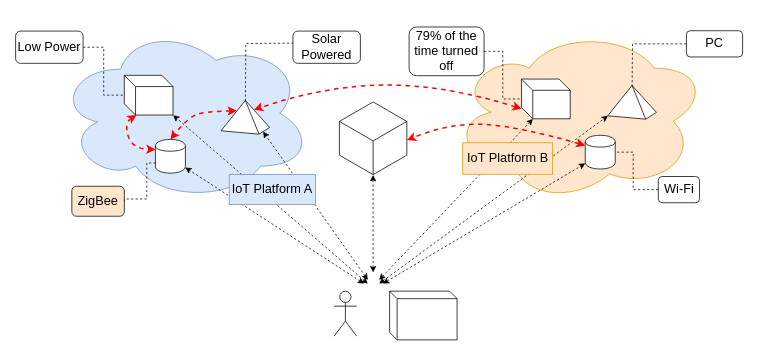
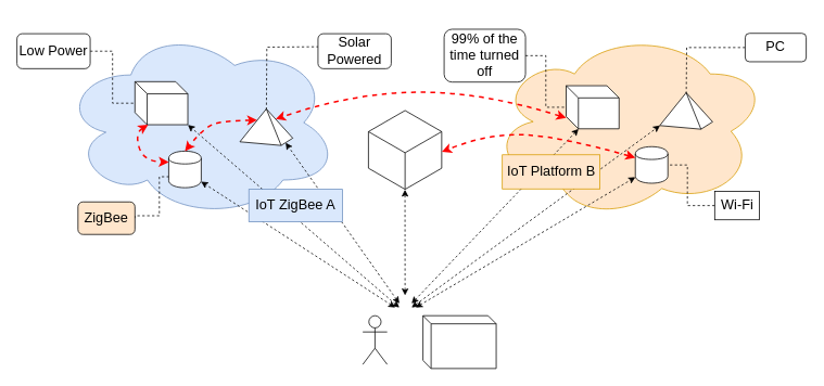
  <mxCell id="0" />
  <mxCell id="1" parent="0" />
  <mxCell id="2" value="" style="shape=umlActor;verticalLabelPosition=bottom;labelBackgroundColor=#ffffff;verticalAlign=top;html=1;outlineConnect=0;" parent="1" vertex="1"><mxGeometry x="445" y="388" width="30" height="60" as="geometry" /></mxCell>
  <mxCell id="3" value="" style="ellipse;shape=cloud;whiteSpace=wrap;html=1;fillColor=#dae8fc;strokeColor=#6c8ebf;" parent="1" vertex="1"><mxGeometry x="75" y="33" width="340" height="235" as="geometry" /></mxCell>
  <mxCell id="4" value="" style="group" parent="1" vertex="1" connectable="0"><mxGeometry x="165" y="100" width="65" height="53" as="geometry" /></mxCell>
  <mxCell id="5" value="" style="shape=cube;whiteSpace=wrap;html=1;boundedLbl=1;backgroundOutline=1;size=15;" parent="4" vertex="1"><mxGeometry width="65" height="53" as="geometry" /></mxCell>
  <mxCell id="6" value="" style="shape=image;html=1;verticalAlign=top;verticalLabelPosition=bottom;labelBackgroundColor=#ffffff;imageAspect=0;aspect=fixed;image=https://cdn3.iconfinder.com/data/icons/wpzoom-developer-icon-set/500/25-128.png" parent="4" vertex="1"><mxGeometry x="29" y="21" width="25" height="25" as="geometry" /></mxCell>
  <mxCell id="7" value="" style="group" parent="1" vertex="1" connectable="0"><mxGeometry x="294" y="133.5" width="65" height="45" as="geometry" /></mxCell>
  <mxCell id="8" value="" style="verticalLabelPosition=bottom;verticalAlign=top;html=1;shape=mxgraph.basic.pyramid;dx1=0.5;dx2=0.78;dy1=0.9;dy2=0.8;" parent="7" vertex="1"><mxGeometry width="65" height="45" as="geometry" /></mxCell>
  <mxCell id="9" value="" style="shape=image;html=1;verticalAlign=top;verticalLabelPosition=bottom;labelBackgroundColor=#ffffff;imageAspect=0;aspect=fixed;image=https://cdn3.iconfinder.com/data/icons/wpzoom-developer-icon-set/500/25-128.png" parent="7" vertex="1"><mxGeometry x="19" y="19" width="20" height="20" as="geometry" /></mxCell>
  <mxCell id="10" value="" style="group" parent="1" vertex="1" connectable="0"><mxGeometry x="206.5" y="185.5" width="40" height="45" as="geometry" /></mxCell>
  <mxCell id="11" value="" style="group" parent="10" vertex="1" connectable="0"><mxGeometry width="40" height="45" as="geometry" /></mxCell>
  <mxCell id="12" value="" style="shape=cylinder;whiteSpace=wrap;html=1;boundedLbl=1;backgroundOutline=1;" parent="11" vertex="1"><mxGeometry width="40" height="45" as="geometry" /></mxCell>
  <mxCell id="13" value="" style="shape=image;html=1;verticalAlign=top;verticalLabelPosition=bottom;labelBackgroundColor=#ffffff;imageAspect=0;aspect=fixed;image=https://cdn3.iconfinder.com/data/icons/wpzoom-developer-icon-set/500/25-128.png" parent="11" vertex="1"><mxGeometry x="10" y="20" width="20" height="20" as="geometry" /></mxCell>
  <mxCell id="14" style="edgeStyle=orthogonalEdgeStyle;rounded=0;html=1;exitX=1;exitY=0.5;entryX=0;entryY=0.5;startArrow=none;startFill=0;endArrow=none;endFill=0;jettySize=auto;orthogonalLoop=1;dashed=1;" parent="1" source="15" target="5" edge="1"><mxGeometry relative="1" as="geometry" /></mxCell>
  <mxCell id="15" value="Low Power" style="rounded=1;whiteSpace=wrap;html=1;fontSize=17;" parent="1" vertex="1"><mxGeometry x="20" y="41" width="90" height="43" as="geometry" /></mxCell>
  <mxCell id="16" style="edgeStyle=orthogonalEdgeStyle;rounded=0;html=1;exitX=1;exitY=0.5;entryX=0;entryY=0.7;startArrow=none;startFill=0;endArrow=none;endFill=0;jettySize=auto;orthogonalLoop=1;dashed=1;" parent="1" source="17" target="12" edge="1"><mxGeometry relative="1" as="geometry"><Array as="points"><mxPoint x="195" y="265" /><mxPoint x="195" y="217" /></Array></mxGeometry></mxCell>
  <mxCell id="17" value="ZigBee" style="rounded=1;whiteSpace=wrap;html=1;fontSize=17;fillColor=#ffe6cc;" parent="1" vertex="1"><mxGeometry x="95" y="248" width="70" height="40" as="geometry" /></mxCell>
  <mxCell id="18" style="edgeStyle=orthogonalEdgeStyle;rounded=0;html=1;exitX=0;exitY=0.5;startArrow=none;startFill=0;endArrow=none;endFill=0;jettySize=auto;orthogonalLoop=1;entryX=0.502;entryY=0.033;entryPerimeter=0;dashed=1;" parent="1" edge="1"><mxGeometry relative="1" as="geometry"><mxPoint x="391" y="57.047" as="sourcePoint" /><mxPoint x="326.581" y="134.032" as="targetPoint" /></mxGeometry></mxCell>
  <mxCell id="19" value="Solar Powered" style="rounded=1;whiteSpace=wrap;html=1;fontSize=17;" parent="1" vertex="1"><mxGeometry x="390" y="41" width="90" height="43" as="geometry" /></mxCell>
  <mxCell id="20" value="" style="ellipse;shape=cloud;whiteSpace=wrap;html=1;fillColor=#ffe6cc;strokeColor=#d79b00;direction=west;flipV=0;flipH=1;" parent="1" vertex="1"><mxGeometry x="600" y="43.5" width="340" height="235" as="geometry" /></mxCell>
  <mxCell id="21" value="" style="group;fontSize=17;" parent="1" vertex="1" connectable="0"><mxGeometry x="565" y="45.5" width="195" height="112.5" as="geometry" /></mxCell>
  <mxCell id="22" value="" style="group;direction=west;fontSize=17;" parent="21" vertex="1" connectable="0"><mxGeometry x="130" y="59.5" width="65" height="53" as="geometry" /></mxCell>
  <mxCell id="23" value="" style="shape=cube;whiteSpace=wrap;html=1;boundedLbl=1;backgroundOutline=1;size=15;fontSize=17;" parent="22" vertex="1"><mxGeometry width="65" height="53" as="geometry" /></mxCell>
  <mxCell id="24" value="" style="group" parent="22" vertex="1" connectable="0"><mxGeometry x="29" y="21" width="25" height="25" as="geometry" /></mxCell>
  <mxCell id="25" value="" style="shape=image;html=1;verticalAlign=top;verticalLabelPosition=bottom;labelBackgroundColor=#ffffff;imageAspect=0;aspect=fixed;image=https://cdn3.iconfinder.com/data/icons/wpzoom-developer-icon-set/500/25-128.png;fontSize=17;" parent="24" vertex="1"><mxGeometry width="25" height="25" as="geometry" /></mxCell>
- <mxCell id="26" value="79% of the time turned off" style="rounded=1;whiteSpace=wrap;html=1;direction=west;fontSize=17;" parent="21" vertex="1"><mxGeometry x="-20" y="-10" width="100" height="65" as="geometry" /></mxCell>
+ <mxCell id="26" value="99% of the time turned off" style="rounded=1;whiteSpace=wrap;html=1;direction=west;fontSize=17;" parent="21" vertex="1"><mxGeometry x="-20" y="-10" width="100" height="65" as="geometry" /></mxCell>
  <mxCell id="27" style="edgeStyle=orthogonalEdgeStyle;rounded=0;html=1;exitX=0;exitY=0.5;entryX=0;entryY=0.5;startArrow=none;startFill=0;endArrow=none;endFill=0;jettySize=auto;orthogonalLoop=1;dashed=1;" parent="21" source="26" target="23" edge="1"><mxGeometry relative="1" as="geometry" /></mxCell>
  <mxCell id="28" value="" style="group" parent="1" vertex="1" connectable="0"><mxGeometry x="810" y="20.5" width="171" height="138" as="geometry" /></mxCell>
  <mxCell id="29" value="" style="group;direction=west;" parent="28" vertex="1" connectable="0"><mxGeometry y="93" width="65" height="45" as="geometry" /></mxCell>
  <mxCell id="30" value="" style="verticalLabelPosition=bottom;verticalAlign=top;html=1;shape=mxgraph.basic.pyramid;dx1=0.5;dx2=0.78;dy1=0.9;dy2=0.8;" parent="29" vertex="1"><mxGeometry width="65" height="45" as="geometry" /></mxCell>
  <mxCell id="31" value="" style="shape=image;html=1;verticalAlign=top;verticalLabelPosition=bottom;labelBackgroundColor=#ffffff;imageAspect=0;aspect=fixed;image=https://cdn3.iconfinder.com/data/icons/wpzoom-developer-icon-set/500/25-128.png" parent="29" vertex="1"><mxGeometry x="19" y="19" width="20" height="20" as="geometry" /></mxCell>
  <mxCell id="32" style="edgeStyle=orthogonalEdgeStyle;rounded=0;html=1;exitX=1;exitY=0.5;startArrow=none;startFill=0;endArrow=none;endFill=0;jettySize=auto;orthogonalLoop=1;entryX=0.502;entryY=0.033;entryPerimeter=0;dashed=1;" parent="28" source="47" edge="1"><mxGeometry relative="1" as="geometry"><mxPoint x="97" y="16.547" as="sourcePoint" /><mxPoint x="32.581" y="93.532" as="targetPoint" /></mxGeometry></mxCell>
  <mxCell id="33" value="" style="group;fontSize=17;" parent="1" vertex="1" connectable="0"><mxGeometry x="780" y="180" width="152.5" height="90" as="geometry" /></mxCell>
- <mxCell id="34" value="Wi-Fi" style="rounded=1;whiteSpace=wrap;html=1;direction=west;fontSize=17;" parent="33" vertex="1"><mxGeometry x="97.5" y="55" width="55" height="35" as="geometry" /></mxCell>
+ <mxCell id="34" value="Wi-Fi" style="whiteSpace=wrap;html=1;direction=west;fontSize=17;rounded=0;" parent="33" vertex="1"><mxGeometry x="97.5" y="55" width="55" height="35" as="geometry" /></mxCell>
  <mxCell id="35" style="edgeStyle=orthogonalEdgeStyle;rounded=0;html=1;entryX=1;entryY=0.5;startArrow=none;startFill=0;endArrow=none;endFill=0;jettySize=auto;orthogonalLoop=1;dashed=1;exitX=1;exitY=0.5;" parent="33" source="34" target="39" edge="1"><mxGeometry relative="1" as="geometry"><Array as="points"><mxPoint x="64" y="73" /><mxPoint x="64" y="23" /></Array><mxPoint x="-41.5" y="79.5" as="sourcePoint" /></mxGeometry></mxCell>
  <mxCell id="36" value="" style="group" parent="33" vertex="1" connectable="0"><mxGeometry width="40" height="45" as="geometry" /></mxCell>
  <mxCell id="37" value="" style="group;direction=west;" parent="36" vertex="1" connectable="0"><mxGeometry width="40" height="45" as="geometry" /></mxCell>
  <mxCell id="38" value="" style="group" parent="37" vertex="1" connectable="0"><mxGeometry width="40" height="45" as="geometry" /></mxCell>
  <mxCell id="39" value="" style="shape=cylinder;whiteSpace=wrap;html=1;boundedLbl=1;backgroundOutline=1;" parent="38" vertex="1"><mxGeometry width="40" height="45" as="geometry" /></mxCell>
  <mxCell id="40" value="" style="shape=image;html=1;verticalAlign=top;verticalLabelPosition=bottom;labelBackgroundColor=#ffffff;imageAspect=0;aspect=fixed;image=https://cdn3.iconfinder.com/data/icons/wpzoom-developer-icon-set/500/25-128.png" parent="38" vertex="1"><mxGeometry x="10" y="20" width="20" height="20" as="geometry" /></mxCell>
  <mxCell id="41" value="" style="endArrow=classic;startArrow=classic;html=1;dashed=1;entryX=0.994;entryY=0.833;entryPerimeter=0;" parent="1" target="12" edge="1"><mxGeometry width="50" height="50" relative="1" as="geometry"><mxPoint x="485" y="378" as="sourcePoint" /><mxPoint x="355" y="318" as="targetPoint" /></mxGeometry></mxCell>
  <mxCell id="42" value="" style="endArrow=classic;startArrow=classic;html=1;dashed=1;entryX=1.001;entryY=1.002;entryPerimeter=0;" parent="1" target="5" edge="1"><mxGeometry width="50" height="50" relative="1" as="geometry"><mxPoint x="490" y="378" as="sourcePoint" /><mxPoint x="245.167" y="233.5" as="targetPoint" /></mxGeometry></mxCell>
  <mxCell id="43" value="" style="endArrow=classic;startArrow=classic;html=1;dashed=1;entryX=0.864;entryY=0.925;entryPerimeter=0;" parent="1" target="8" edge="1"><mxGeometry width="50" height="50" relative="1" as="geometry"><mxPoint x="490" y="373" as="sourcePoint" /><mxPoint x="250.167" y="238.5" as="targetPoint" /></mxGeometry></mxCell>
  <mxCell id="44" value="" style="endArrow=classic;startArrow=classic;html=1;dashed=1;entryX=0.002;entryY=0.834;entryPerimeter=0;" parent="1" target="39" edge="1"><mxGeometry width="50" height="50" relative="1" as="geometry"><mxPoint x="510" y="378" as="sourcePoint" /><mxPoint x="255.167" y="243.5" as="targetPoint" /></mxGeometry></mxCell>
  <mxCell id="45" value="" style="endArrow=classic;startArrow=classic;html=1;dashed=1;entryX=0.234;entryY=1.003;entryPerimeter=0;" parent="1" target="23" edge="1"><mxGeometry width="50" height="50" relative="1" as="geometry"><mxPoint x="505" y="373" as="sourcePoint" /><mxPoint x="260.167" y="248.5" as="targetPoint" /></mxGeometry></mxCell>
  <mxCell id="46" value="" style="endArrow=classic;startArrow=classic;html=1;dashed=1;entryX=0.006;entryY=0.898;entryPerimeter=0;" parent="1" target="30" edge="1"><mxGeometry width="50" height="50" relative="1" as="geometry"><mxPoint x="505" y="378" as="sourcePoint" /><mxPoint x="265.167" y="253.5" as="targetPoint" /></mxGeometry></mxCell>
  <mxCell id="47" value="PC" style="rounded=1;whiteSpace=wrap;html=1;direction=west;fontSize=17;" parent="1" vertex="1"><mxGeometry x="915" y="40.5" width="75" height="35" as="geometry" /></mxCell>
- <mxCell id="48" value="IoT Platform A" style="text;html=1;strokeColor=#6c8ebf;fillColor=#dae8fc;align=center;verticalAlign=middle;whiteSpace=wrap;rounded=0;fontSize=17;" parent="1" vertex="1"><mxGeometry x="305" y="232.5" width="115" height="40" as="geometry" /></mxCell>
+ <mxCell id="48" value="IoT ZigBee A" style="text;html=1;strokeColor=#6c8ebf;fillColor=#dae8fc;align=center;verticalAlign=middle;whiteSpace=wrap;rounded=0;fontSize=17;" parent="1" vertex="1"><mxGeometry x="305" y="232.5" width="115" height="40" as="geometry" /></mxCell>
  <mxCell id="49" value="" style="group" parent="1" vertex="1" connectable="0"><mxGeometry x="452" y="134" width="90" height="229" as="geometry" /></mxCell>
  <mxCell id="50" value="" style="html=1;whiteSpace=wrap;aspect=fixed;shape=isoCube;backgroundOutline=1;" parent="49" vertex="1"><mxGeometry width="90" height="100" as="geometry" /></mxCell>
  <mxCell id="51" value="" style="shape=image;html=1;verticalAlign=top;verticalLabelPosition=bottom;labelBackgroundColor=#ffffff;imageAspect=0;aspect=fixed;image=https://cdn3.iconfinder.com/data/icons/wpzoom-developer-icon-set/500/25-128.png" parent="49" vertex="1"><mxGeometry x="28.5" y="12" width="33" height="33" as="geometry" /></mxCell>
  <mxCell id="52" value="" style="endArrow=classic;startArrow=classic;html=1;dashed=1;entryX=0.499;entryY=0.989;entryPerimeter=0;" parent="49" target="50" edge="1"><mxGeometry width="50" height="50" relative="1" as="geometry"><mxPoint x="45" y="229" as="sourcePoint" /><mxPoint x="46" y="98" as="targetPoint" /></mxGeometry></mxCell>
  <mxCell id="53" value="" style="group" parent="1" vertex="1" connectable="0"><mxGeometry x="519" y="388" width="90" height="65" as="geometry" /></mxCell>
  <mxCell id="54" value="" style="group" parent="53" vertex="1" connectable="0"><mxGeometry width="90" height="65" as="geometry" /></mxCell>
  <mxCell id="55" value="" style="shape=cube;whiteSpace=wrap;html=1;boundedLbl=1;backgroundOutline=1;size=10;" parent="54" vertex="1"><mxGeometry width="90" height="65" as="geometry" /></mxCell>
  <mxCell id="56" value="" style="shape=image;html=1;verticalAlign=top;verticalLabelPosition=bottom;labelBackgroundColor=#ffffff;imageAspect=0;aspect=fixed;image=https://cdn3.iconfinder.com/data/icons/wpzoom-developer-icon-set/500/25-128.png" parent="54" vertex="1"><mxGeometry x="34" y="20.5" width="33" height="33" as="geometry" /></mxCell>
  <mxCell id="57" value="" style="curved=1;endArrow=classic;html=1;dashed=1;entryX=0;entryY=0.3;exitX=0.25;exitY=1;startArrow=classic;startFill=1;fillColor=#f8cecc;strokeColor=#FF0000;strokeWidth=2;" parent="1" source="5" target="12" edge="1"><mxGeometry width="50" height="50" relative="1" as="geometry"><mxPoint x="45" y="198" as="sourcePoint" /><mxPoint x="95" y="148" as="targetPoint" /><Array as="points"><mxPoint x="165" y="163" /><mxPoint x="175" y="198" /></Array></mxGeometry></mxCell>
  <mxCell id="58" value="" style="curved=1;endArrow=classic;html=1;dashed=1;entryX=0.5;entryY=0;exitX=0.324;exitY=0.309;startArrow=classic;startFill=1;fillColor=#f8cecc;strokeColor=#FF0000;exitPerimeter=0;strokeWidth=2;" parent="1" source="8" target="12" edge="1"><mxGeometry width="50" height="50" relative="1" as="geometry"><mxPoint x="186.034" y="158.103" as="sourcePoint" /><mxPoint x="211.552" y="204.31" as="targetPoint" /><Array as="points"><mxPoint x="275" y="148" /><mxPoint x="250" y="156" /></Array></mxGeometry></mxCell>
  <mxCell id="59" value="" style="curved=1;endArrow=classic;html=1;dashed=1;entryX=0.678;entryY=0.278;exitX=0;exitY=0.75;startArrow=classic;startFill=1;fillColor=#f8cecc;strokeColor=#FF0000;entryPerimeter=0;strokeWidth=2;" parent="1" source="23" target="8" edge="1"><mxGeometry width="50" height="50" relative="1" as="geometry"><mxPoint x="491.034" y="82.103" as="sourcePoint" /><mxPoint x="516.552" y="128.31" as="targetPoint" /><Array as="points"><mxPoint x="595" y="113" /><mxPoint x="435" y="113" /></Array></mxGeometry></mxCell>
  <mxCell id="60" value="" style="curved=1;endArrow=classic;html=1;dashed=1;entryX=1.002;entryY=0.524;exitX=0;exitY=0.3;startArrow=classic;startFill=1;fillColor=#f8cecc;strokeColor=#FF0000;entryPerimeter=0;strokeWidth=2;" parent="1" source="39" target="50" edge="1"><mxGeometry width="50" height="50" relative="1" as="geometry"><mxPoint x="895.667" y="215.667" as="sourcePoint" /><mxPoint x="538.167" y="216.5" as="targetPoint" /><Array as="points"><mxPoint x="690" y="168" /><mxPoint x="600" y="163" /></Array></mxGeometry></mxCell>
  <mxCell id="61" value="IoT Platform B" style="text;html=1;strokeColor=#d79b00;fillColor=#ffe6cc;align=center;verticalAlign=middle;whiteSpace=wrap;rounded=0;direction=west;fontSize=17;" parent="1" vertex="1"><mxGeometry x="616.5" y="190" width="120" height="42" as="geometry" /></mxCell>
